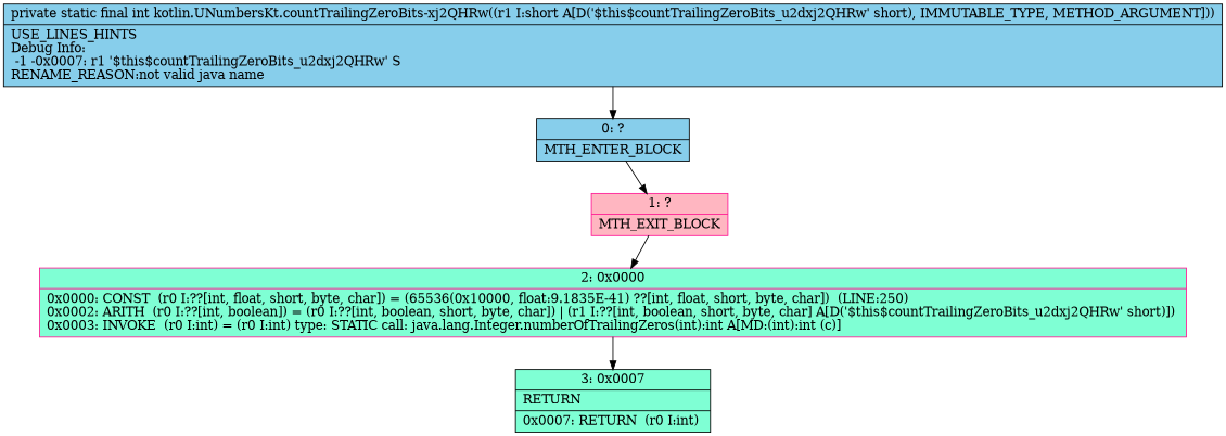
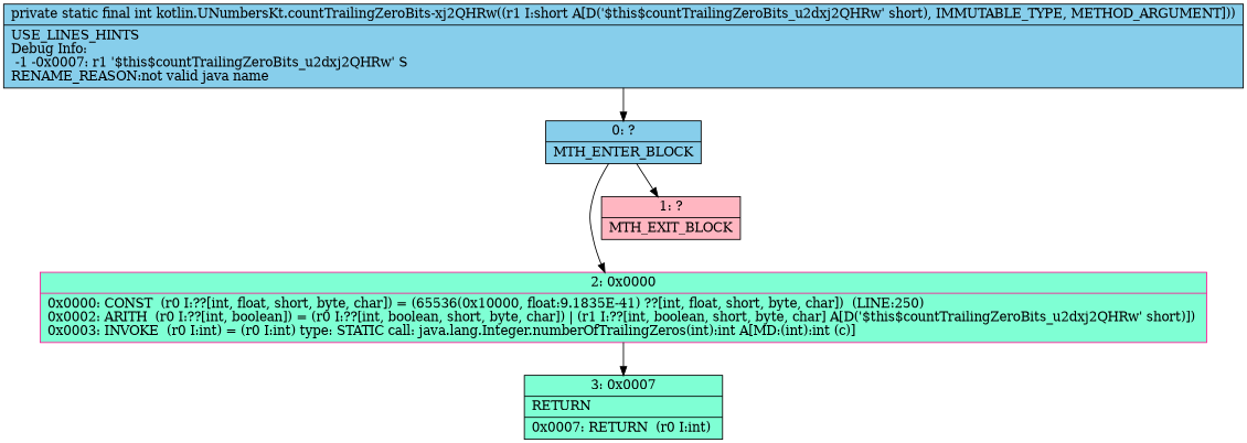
  digraph {
    node [color=black fillcolor=skyblue shape=record style=filled]
    n1 [label="{0\:\ ?|MTH_ENTER_BLOCK\l}"]
    n2 [color=deeppink fillcolor=aquamarine label="{2\:\ 0x0000|0x0000: CONST  (r0 I:??[int, float, short, byte, char]) = (65536(0x10000, float:9.1835E\-41) ??[int, float, short, byte, char])  (LINE:250)\l0x0002: ARITH  (r0 I:??[int, boolean]) = (r0 I:??[int, boolean, short, byte, char]) \| (r1 I:??[int, boolean, short, byte, char] A[D('$this$countTrailingZeroBits_u2dxj2QHRw' short)]) \l0x0003: INVOKE  (r0 I:int) = (r0 I:int) type: STATIC call: java.lang.Integer.numberOfTrailingZeros(int):int A[MD:(int):int (c)]\l}"]
-   n3 [color=deeppink fillcolor=lightpink label="{1\:\ ?|MTH_EXIT_BLOCK\l}"]
+   n3 [fillcolor=lightpink label="{1\:\ ?|MTH_EXIT_BLOCK\l}"]
    n4 [fillcolor=aquamarine label="{3\:\ 0x0007|RETURN\l|0x0007: RETURN  (r0 I:int) \l}"]
    n5 [label="{private static final int kotlin.UNumbersKt.countTrailingZeroBits\-xj2QHRw((r1 I:short A[D('$this$countTrailingZeroBits_u2dxj2QHRw' short), IMMUTABLE_TYPE, METHOD_ARGUMENT]))  | USE_LINES_HINTS\lDebug Info:\l  \-1 \-0x0007: r1 '$this$countTrailingZeroBits_u2dxj2QHRw' S\lRENAME_REASON:not valid java name\l}"]
-   n3 -> n2
+   n1 -> n2
    n1 -> n3
    n2 -> n4
    n5 -> n1
  }
